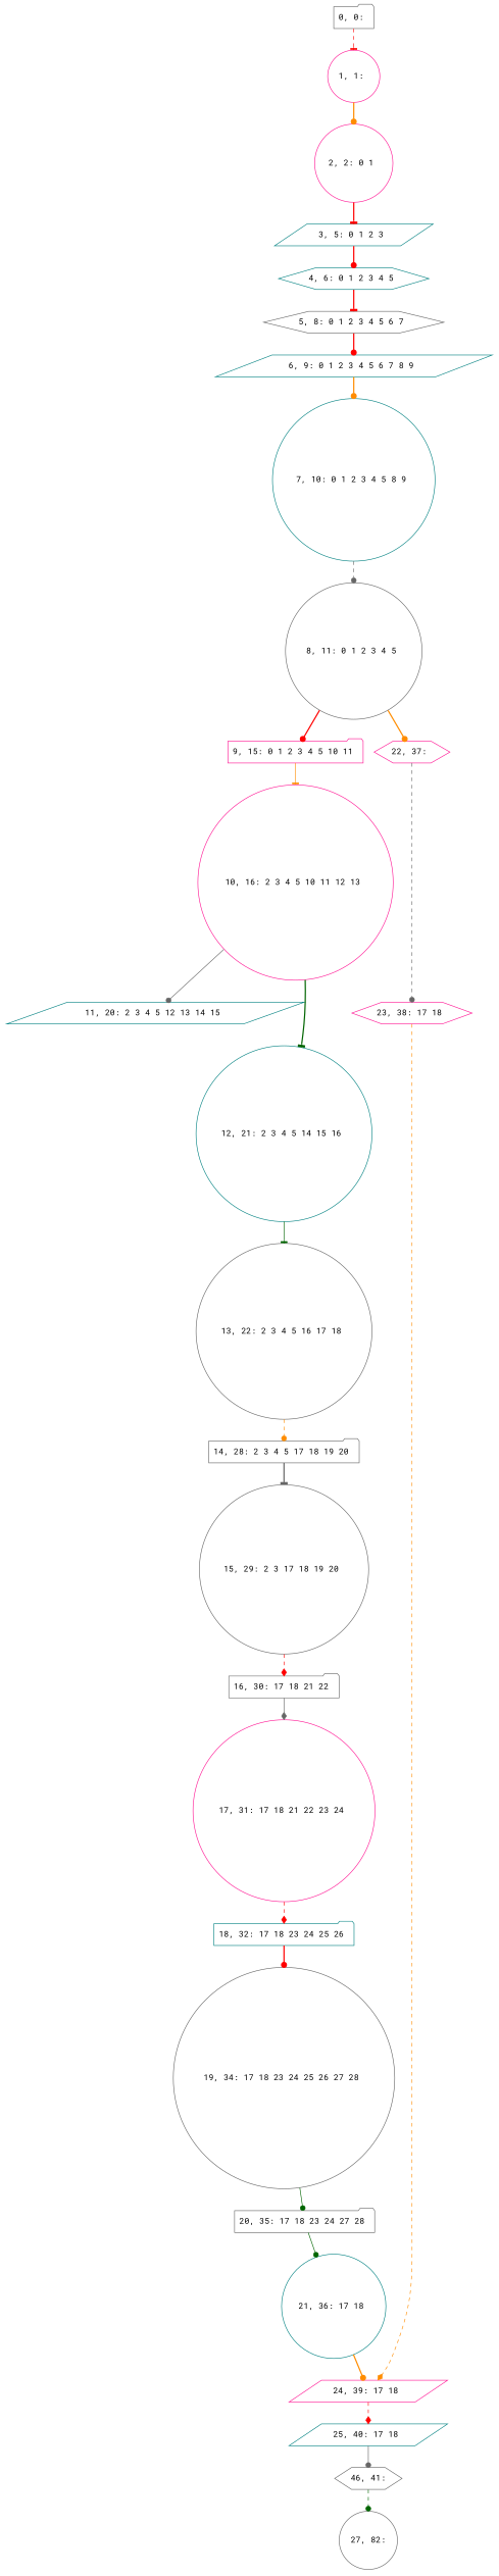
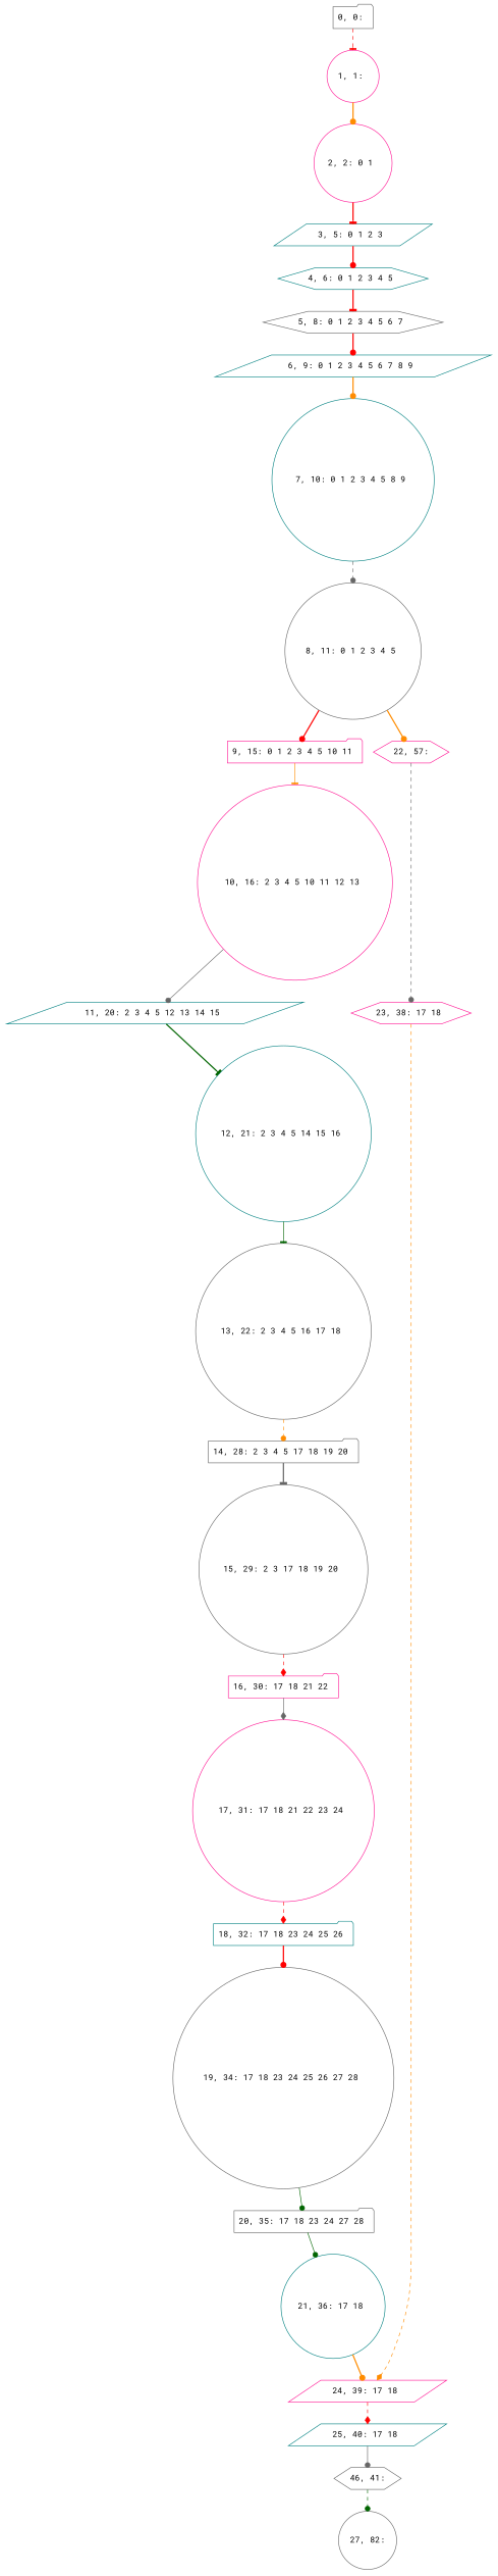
  digraph {
    fontname="Roboto Mono"
    node [color=gray40 fontname="Roboto Mono" shape=circle]
    edge [arrowhead=dot color=red fontname="Roboto Mono" style=bold]
    n1 [label="0, 0: " shape=folder]
    n2 [color=deeppink label="1, 1: "]
    n3 [color=deeppink label="2, 2: 0 1 "]
    n4 [color=teal label="3, 5: 0 1 2 3 " shape=parallelogram]
    n5 [color=teal label="4, 6: 0 1 2 3 4 5 " shape=hexagon]
    n6 [label="5, 8: 0 1 2 3 4 5 6 7 " shape=hexagon]
    n7 [color=teal label="6, 9: 0 1 2 3 4 5 6 7 8 9 " shape=parallelogram]
    n8 [color=teal label="7, 10: 0 1 2 3 4 5 8 9 "]
    n9 [label="8, 11: 0 1 2 3 4 5 "]
    n10 [color=deeppink label="9, 15: 0 1 2 3 4 5 10 11 " shape=folder]
-   n11 [color=deeppink label="22, 37: " shape=hexagon]
+   n11 [color=deeppink label="22, 57:" shape=hexagon]
    n12 [color=deeppink label="10, 16: 2 3 4 5 10 11 12 13 "]
    n13 [color=deeppink label="23, 38: 17 18 " shape=hexagon]
    n14 [color=teal label="11, 20: 2 3 4 5 12 13 14 15 " shape=parallelogram]
    n15 [color=teal label="12, 21: 2 3 4 5 14 15 16 "]
    n16 [label="13, 22: 2 3 4 5 16 17 18 "]
    n17 [label="14, 28: 2 3 4 5 17 18 19 20 " shape=folder]
    n18 [label="15, 29: 2 3 17 18 19 20 "]
-   n19 [label="16, 30: 17 18 21 22 " shape=folder]
+   n19 [color=deeppink label="16, 30: 17 18 21 22 " shape=folder]
    n20 [color=deeppink label="17, 31: 17 18 21 22 23 24 "]
    n21 [color=teal label="18, 32: 17 18 23 24 25 26 " shape=folder]
    n22 [label="19, 34: 17 18 23 24 25 26 27 28 "]
    n23 [label="20, 35: 17 18 23 24 27 28 " shape=folder]
    n24 [color=teal label="21, 36: 17 18 "]
    n25 [color=deeppink label="24, 39: 17 18 " shape=parallelogram]
    n26 [color=teal label="25, 40: 17 18 " shape=parallelogram]
    n27 [label="46, 41:" shape=hexagon]
    n28 [label="27, 82:"]
    n1 -> n2 [arrowhead=tee style=dashed]
    n2 -> n3 [color=darkorange]
    n3 -> n4 [arrowhead=tee]
    n4 -> n5
    n5 -> n6 [arrowhead=tee]
    n6 -> n7
    n7 -> n8 [color=darkorange]
    n8 -> n9 [color=gray40 style=dashed]
    n9 -> n10
    n9 -> n11 [color=darkorange]
    n10 -> n12 [arrowhead=tee color=darkorange style=solid]
    n11 -> n13 [color=gray40 style=dashed]
    n12 -> n14 [color=gray40 style=solid]
    n13 -> n25 [arrowhead=diamond color=darkorange style=dashed]
-   n12 -> n15 [arrowhead=tee color=darkgreen]
+   n14 -> n15 [arrowhead=tee color=darkgreen]
    n15 -> n16 [arrowhead=tee color=darkgreen style=solid]
    n16 -> n17 [color=darkorange style=dashed]
    n17 -> n18 [arrowhead=tee color=gray40]
    n18 -> n19 [arrowhead=diamond style=dashed]
    n19 -> n20 [arrowhead=diamond color=gray40 style=solid]
    n20 -> n21 [arrowhead=diamond style=dashed]
    n21 -> n22
    n22 -> n23 [color=darkgreen style=solid]
    n23 -> n24 [color=darkgreen style=solid]
    n24 -> n25 [color=darkorange]
    n25 -> n26 [arrowhead=diamond style=dashed]
    n26 -> n27 [color=gray40 style=solid]
    n27 -> n28 [color=darkgreen style=dashed]
  }
